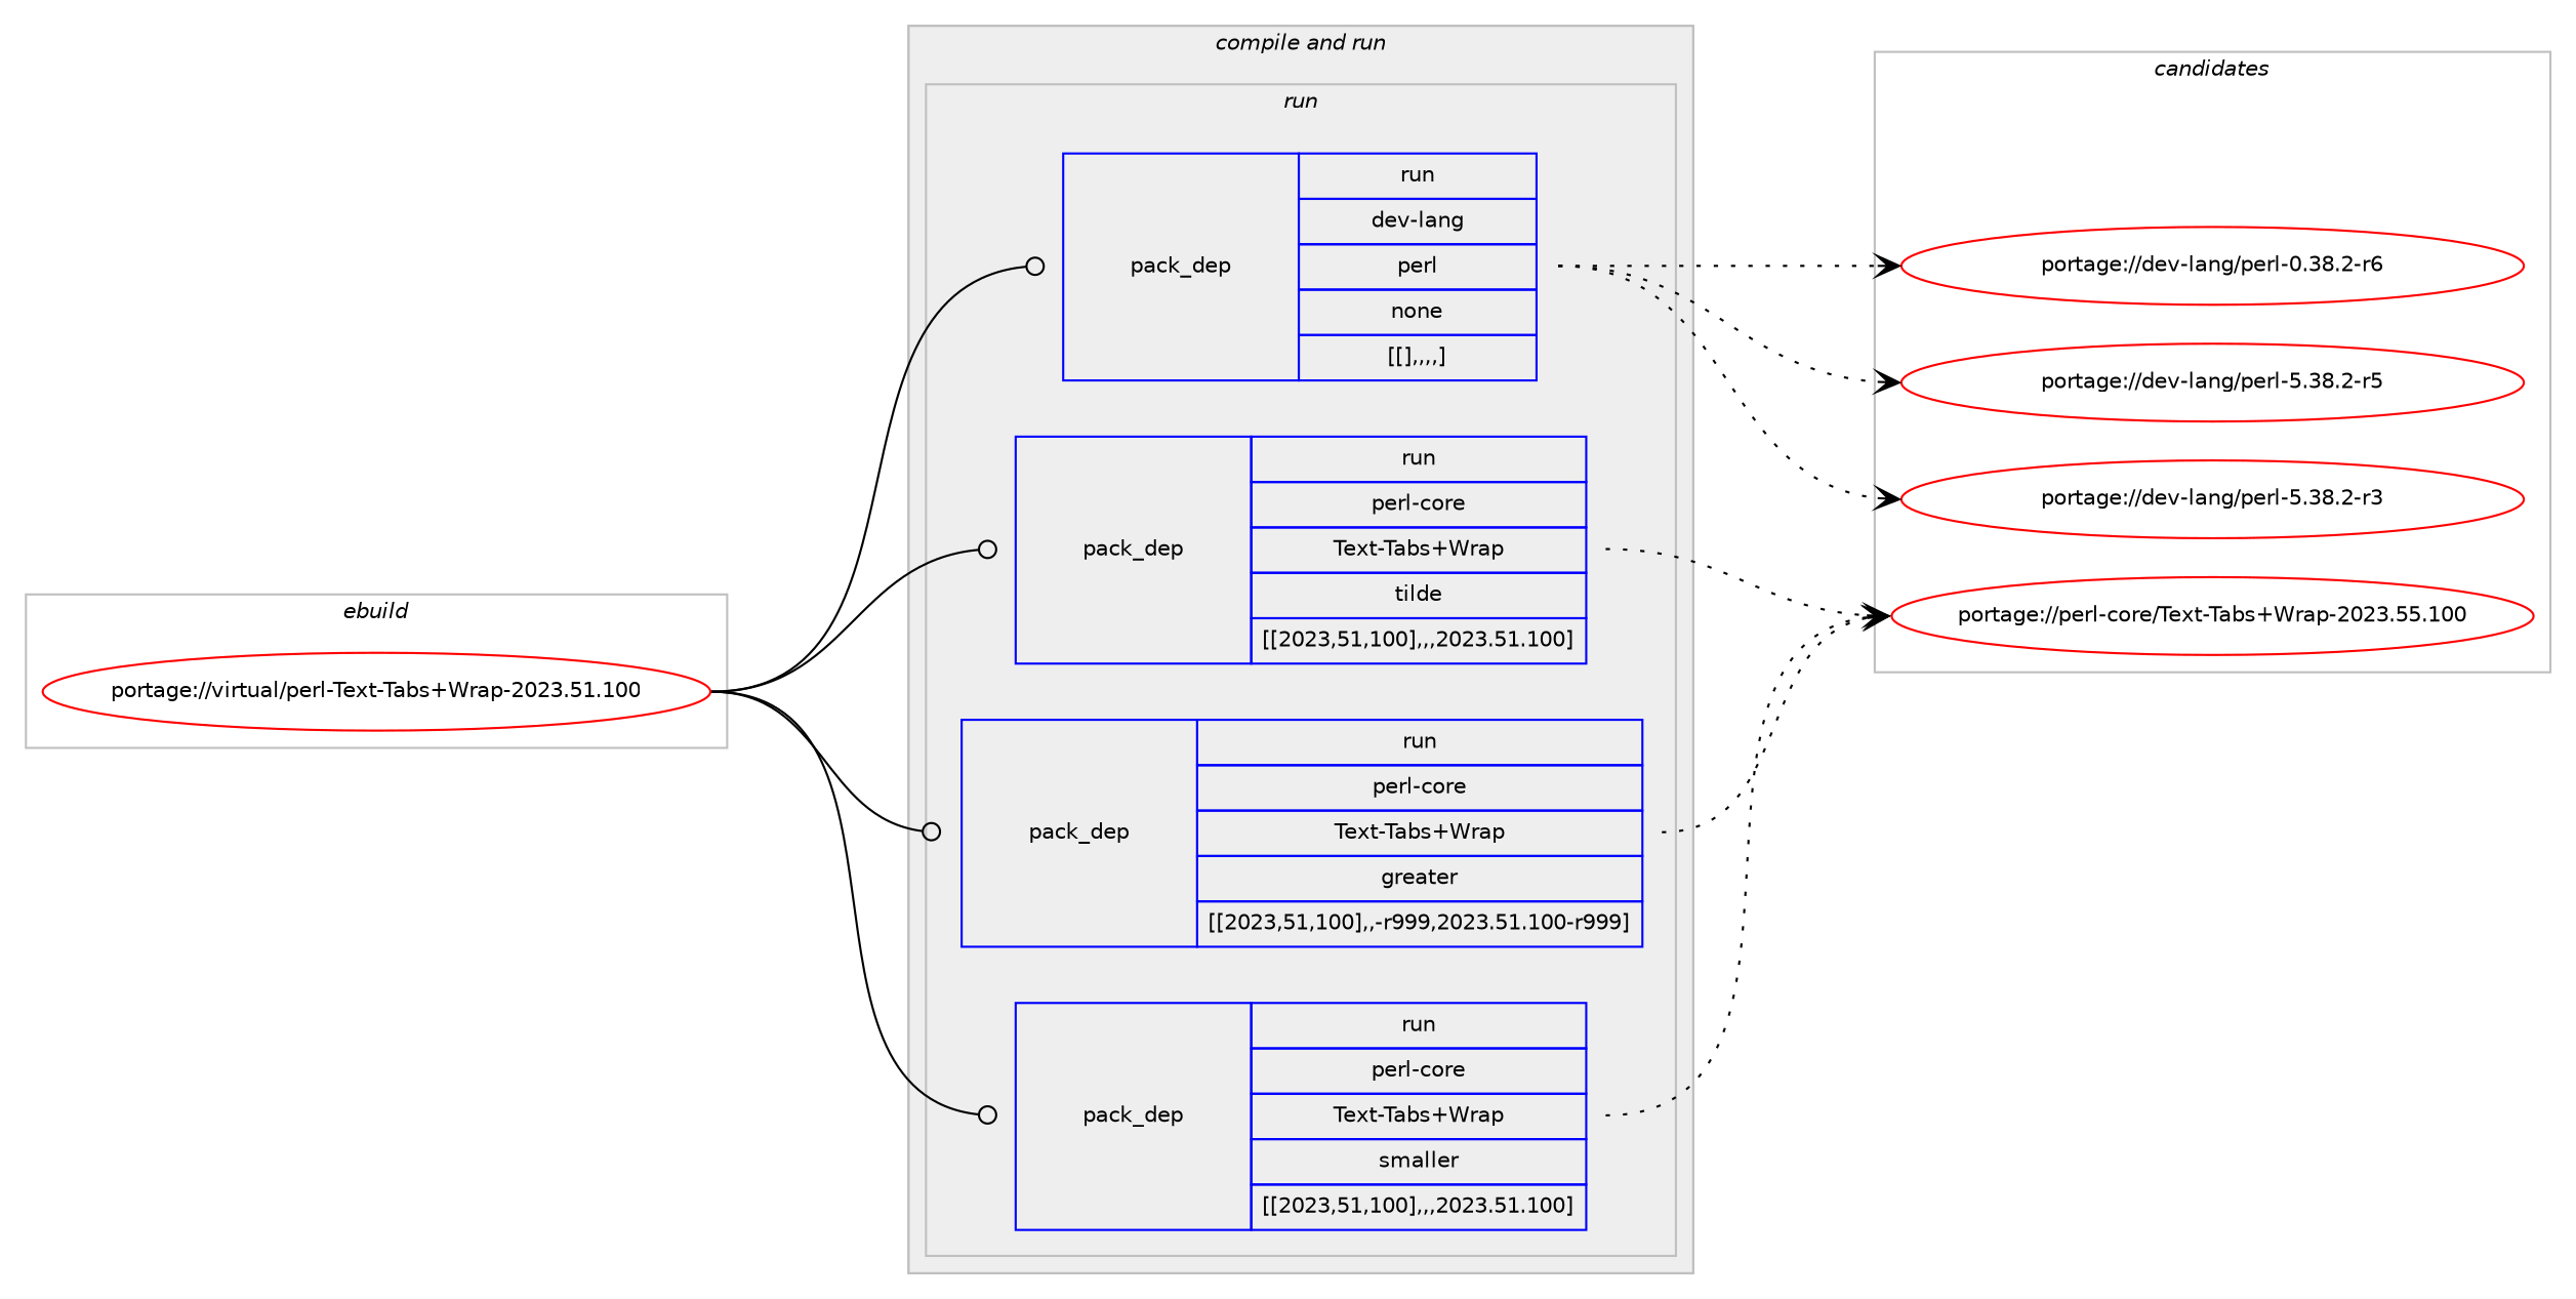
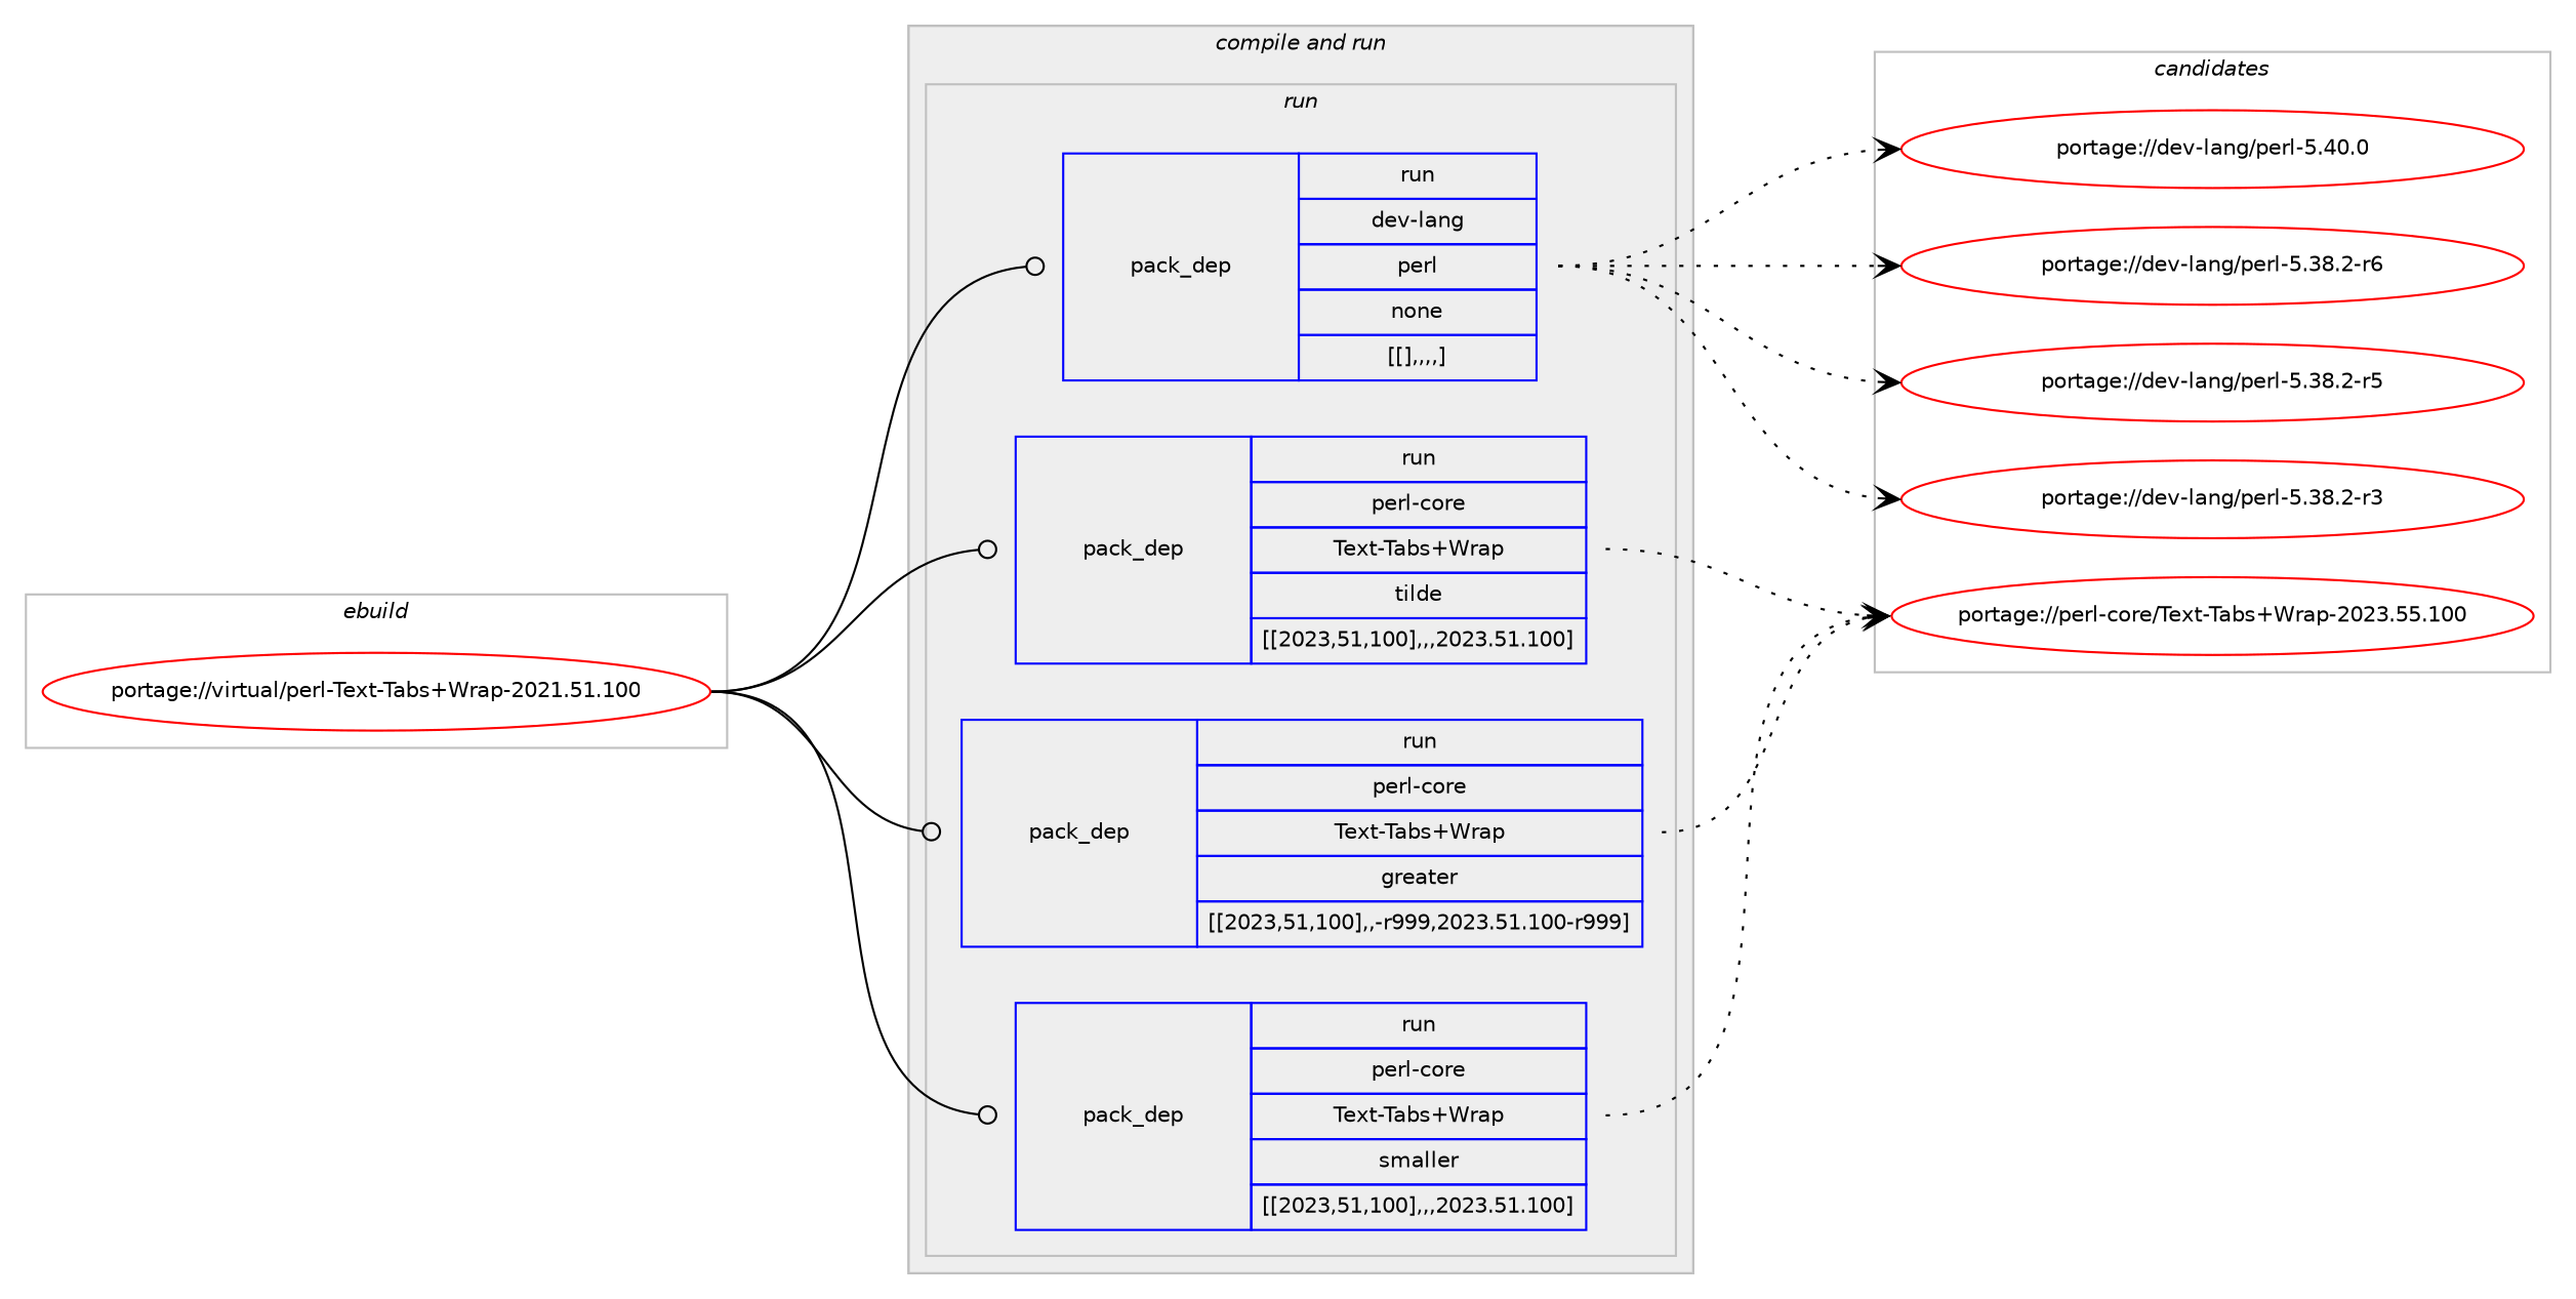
  digraph {
    compound=true
    concentrate=true
    fontname=Helvetica
    fontsize=10
    newrank=true
    rankdir=LR
    ranksep=1.5
    node [color=red fontname=Helvetica fontsize=10]
    edge [arrowhead=vee headport=w style=dotted tailport=e weight=100]
-   n1 [label="portage://virtual/perl-Text-Tabs+Wrap-2023.51.100" width=4]
+   n1 [label="portage://virtual/perl-Text-Tabs+Wrap-2021.51.100" width=4]
    n2 [color=blue label=<<TABLE BORDER="0" CELLBORDER="1" CELLSPACING="0" CELLPADDING="4" WIDTH="220"><TR><TD ROWSPAN="6" CELLPADDING="30">pack_dep</TD></TR><TR><TD WIDTH="110">run</TD></TR><TR><TD>dev-lang</TD></TR><TR><TD>perl</TD></TR><TR><TD>none</TD></TR><TR><TD>[[],,,,]</TD></TR></TABLE>> shape=none]
    n3 [color=blue label=<<TABLE BORDER="0" CELLBORDER="1" CELLSPACING="0" CELLPADDING="4" WIDTH="220"><TR><TD ROWSPAN="6" CELLPADDING="30">pack_dep</TD></TR><TR><TD WIDTH="110">run</TD></TR><TR><TD>perl-core</TD></TR><TR><TD>Text-Tabs+Wrap</TD></TR><TR><TD>tilde</TD></TR><TR><TD>[[2023,51,100],,,2023.51.100]</TD></TR></TABLE>> shape=none]
    n4 [color=blue label=<<TABLE BORDER="0" CELLBORDER="1" CELLSPACING="0" CELLPADDING="4" WIDTH="220"><TR><TD ROWSPAN="6" CELLPADDING="30">pack_dep</TD></TR><TR><TD WIDTH="110">run</TD></TR><TR><TD>perl-core</TD></TR><TR><TD>Text-Tabs+Wrap</TD></TR><TR><TD>greater</TD></TR><TR><TD>[[2023,51,100],,-r999,2023.51.100-r999]</TD></TR></TABLE>> shape=none]
    n5 [color=blue label=<<TABLE BORDER="0" CELLBORDER="1" CELLSPACING="0" CELLPADDING="4" WIDTH="220"><TR><TD ROWSPAN="6" CELLPADDING="30">pack_dep</TD></TR><TR><TD WIDTH="110">run</TD></TR><TR><TD>perl-core</TD></TR><TR><TD>Text-Tabs+Wrap</TD></TR><TR><TD>smaller</TD></TR><TR><TD>[[2023,51,100],,,2023.51.100]</TD></TR></TABLE>> shape=none]
-   n7 [label="portage://dev-lang/perl-0.38.2-r6" width=4]
+   n6 [label="portage://dev-lang/perl-5.40.0" width=4]
+   n7 [label="portage://dev-lang/perl-5.38.2-r6" width=4]
    n8 [label="portage://dev-lang/perl-5.38.2-r5" width=4]
    n9 [label="portage://dev-lang/perl-5.38.2-r3" width=4]
    n10 [label="portage://perl-core/Text-Tabs+Wrap-2023.55.100" width=4]
    subgraph cluster_1 {
      color=gray
      label=<<i>ebuild</i>>
      n1
    }
    subgraph cluster_2 {
      color=gray
      label=<<i>dependencies</i>>
      subgraph cluster_3 {
        color=gray
        fillcolor="#eeeeee"
        label=<<i>compile</i>>
        style=filled
      }
      subgraph cluster_4 {
        color=gray
        fillcolor="#eeeeee"
        label=<<i>compile and run</i>>
        style=filled
      }
      subgraph cluster_5 {
        color=gray
        fillcolor="#eeeeee"
        label=<<i>run</i>>
        style=filled
        subgraph sub_6 {
          color=gray
          fillcolor="#eeeeee"
          label=<<i>run</i>>
          style=filled
          n2
        }
        subgraph sub_7 {
          color=gray
          fillcolor="#eeeeee"
          label=<<i>run</i>>
          style=filled
          n3
        }
        subgraph sub_8 {
          color=gray
          fillcolor="#eeeeee"
          label=<<i>run</i>>
          style=filled
          n4
        }
        subgraph sub_9 {
          color=gray
          fillcolor="#eeeeee"
          label=<<i>run</i>>
          style=filled
          n5
        }
      }
    }
    subgraph cluster_10 {
      color=gray
      label=<<i>candidates</i>>
      rank=same
      subgraph sub_11 {
        color=black
        label=<<i>candidates</i>>
        nodesep=1
        rank=same
+       n6
        n7
        n8
        n9
      }
      subgraph sub_12 {
        color=black
        label=<<i>candidates</i>>
        nodesep=1
        rank=same
        n10
      }
      subgraph sub_13 {
        color=black
        label=<<i>candidates</i>>
        nodesep=1
        rank=same
        n10
      }
      subgraph sub_14 {
        color=black
        label=<<i>candidates</i>>
        nodesep=1
        rank=same
        n10
      }
    }
    n1 -> n2 [arrowhead=odot style=solid weight=20]
    n1 -> n3 [arrowhead=odot style=solid weight=20]
    n1 -> n4 [arrowhead=odot style=solid weight=20]
    n1 -> n5 [arrowhead=odot style=solid weight=20]
+   n2 -> n6
    n2 -> n7
    n2 -> n8
    n2 -> n9
    n3 -> n10
    n4 -> n10
    n5 -> n10
  }
